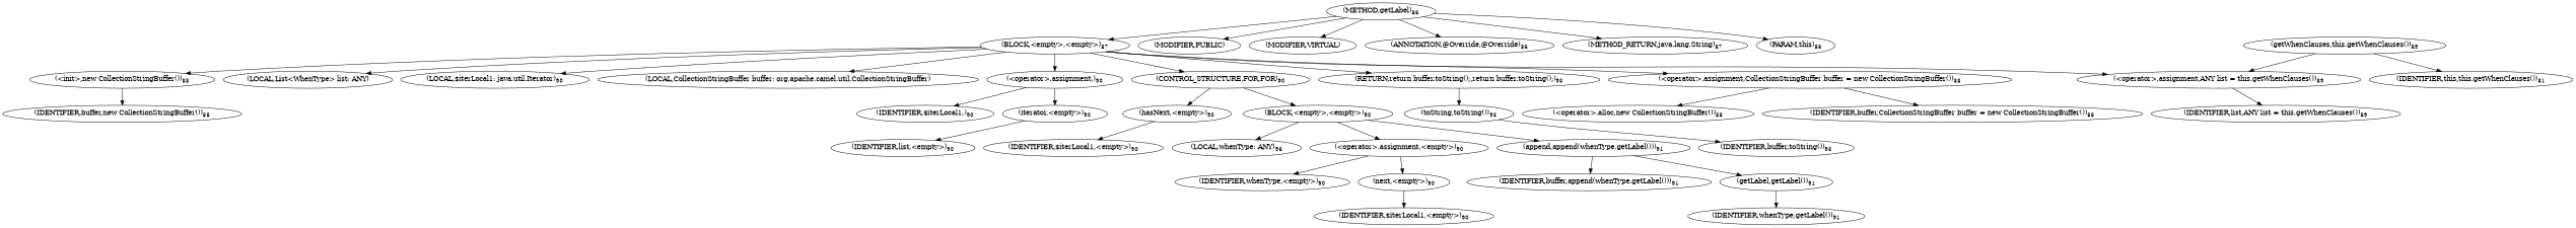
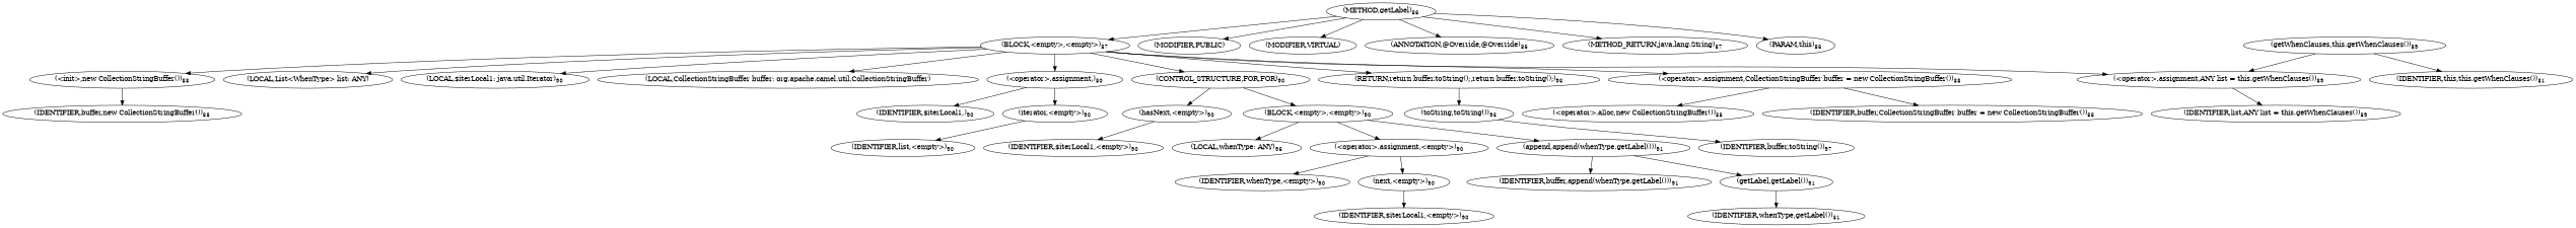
  digraph {
    n1 [label=<(METHOD,getLabel)<SUB>86</SUB>>]
    n2 [label=<(PARAM,this)<SUB>86</SUB>>]
    n3 [label=<(BLOCK,&lt;empty&gt;,&lt;empty&gt;)<SUB>87</SUB>>]
    n4 [label=<(MODIFIER,PUBLIC)>]
    n5 [label=<(MODIFIER,VIRTUAL)>]
    n6 [label=<(ANNOTATION,@Override,@Override)<SUB>86</SUB>>]
    n7 [label=<(METHOD_RETURN,java.lang.String)<SUB>87</SUB>>]
    n8 [label=<(LOCAL,CollectionStringBuffer buffer: org.apache.camel.util.CollectionStringBuffer)>]
    n9 [label=<(&lt;operator&gt;.assignment,CollectionStringBuffer buffer = new CollectionStringBuffer())<SUB>88</SUB>>]
    n10 [label=<(&lt;init&gt;,new CollectionStringBuffer())<SUB>88</SUB>>]
    n11 [label=<(LOCAL,List&lt;WhenType&gt; list: ANY)>]
    n12 [label=<(&lt;operator&gt;.assignment,ANY list = this.getWhenClauses())<SUB>89</SUB>>]
    n13 [label=<(LOCAL,$iterLocal1: java.util.Iterator)<SUB>90</SUB>>]
-   n14 [label=<(&lt;operator&gt;.assignment,)<SUB>90</SUB>>]
+   n14 [label=<(&lt;operator&gt;.assignment,)<SUB>80</SUB>>]
    n15 [label=<(CONTROL_STRUCTURE,FOR,FOR)<SUB>90</SUB>>]
    n16 [label=<(RETURN,return buffer.toString();,return buffer.toString();)<SUB>93</SUB>>]
    n17 [label=<(IDENTIFIER,buffer,CollectionStringBuffer buffer = new CollectionStringBuffer())<SUB>88</SUB>>]
    n18 [label=<(&lt;operator&gt;.alloc,new CollectionStringBuffer())<SUB>88</SUB>>]
    n19 [label=<(IDENTIFIER,buffer,new CollectionStringBuffer())<SUB>88</SUB>>]
    n20 [label=<(IDENTIFIER,list,ANY list = this.getWhenClauses())<SUB>89</SUB>>]
    n21 [label=<(IDENTIFIER,$iterLocal1,)<SUB>90</SUB>>]
    n22 [label=<(iterator,&lt;empty&gt;)<SUB>90</SUB>>]
    n23 [label=<(hasNext,&lt;empty&gt;)<SUB>90</SUB>>]
    n24 [label=<(BLOCK,&lt;empty&gt;,&lt;empty&gt;)<SUB>90</SUB>>]
    n25 [label=<(toString,toString())<SUB>93</SUB>>]
    n26 [label=<(getWhenClauses,this.getWhenClauses())<SUB>89</SUB>>]
    n27 [label=<(IDENTIFIER,this,this.getWhenClauses())<SUB>81</SUB>>]
    n28 [label=<(IDENTIFIER,list,&lt;empty&gt;)<SUB>90</SUB>>]
    n29 [label=<(IDENTIFIER,$iterLocal1,&lt;empty&gt;)<SUB>90</SUB>>]
    n30 [label=<(LOCAL,whenType: ANY)<SUB>96</SUB>>]
    n31 [label=<(&lt;operator&gt;.assignment,&lt;empty&gt;)<SUB>90</SUB>>]
    n32 [label=<(append,append(whenType.getLabel()))<SUB>91</SUB>>]
    n33 [label=<(IDENTIFIER,whenType,&lt;empty&gt;)<SUB>90</SUB>>]
    n34 [label=<(next,&lt;empty&gt;)<SUB>90</SUB>>]
    n35 [label=<(IDENTIFIER,buffer,append(whenType.getLabel()))<SUB>91</SUB>>]
    n36 [label=<(getLabel,getLabel())<SUB>91</SUB>>]
    n37 [label=<(IDENTIFIER,$iterLocal1,&lt;empty&gt;)<SUB>90</SUB>>]
-   n38 [label=<(IDENTIFIER,whenType,getLabel())<SUB>91</SUB>>]
-   n39 [label=<(IDENTIFIER,buffer,toString())<SUB>93</SUB>>]
+   n38 [label=<(IDENTIFIER,whenType,getLabel())<SUB>31</SUB>>]
+   n39 [label=<(IDENTIFIER,buffer,toString())<SUB>97</SUB>>]
    n1 -> n2
    n1 -> n3
    n1 -> n4
    n1 -> n5
    n1 -> n6
    n1 -> n7
    n3 -> n8
    n3 -> n9
    n3 -> n10
    n3 -> n11
    n3 -> n12
    n3 -> n13
    n3 -> n14
    n3 -> n15
    n3 -> n16
    n9 -> n17
    n9 -> n18
    n10 -> n19
    n12 -> n20
    n14 -> n21
    n14 -> n22
    n15 -> n23
    n15 -> n24
    n16 -> n25
    n22 -> n28
    n23 -> n29
    n24 -> n30
    n24 -> n31
    n24 -> n32
    n25 -> n39
    n26 -> n12
    n26 -> n27
    n31 -> n33
    n31 -> n34
    n32 -> n35
    n32 -> n36
    n34 -> n37
    n36 -> n38
  }
